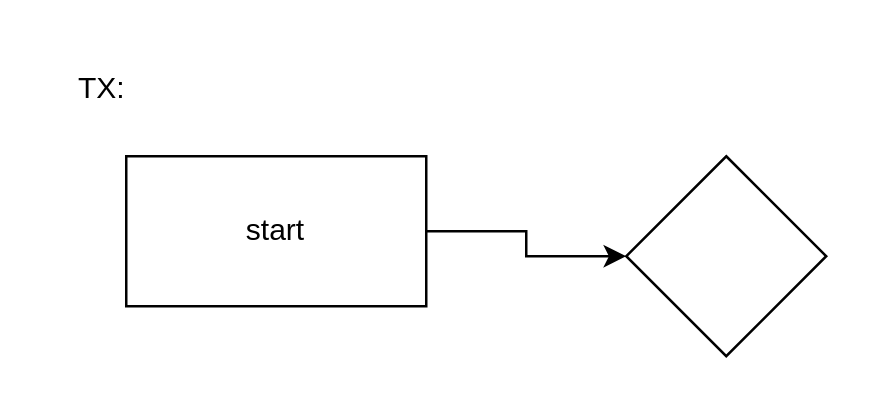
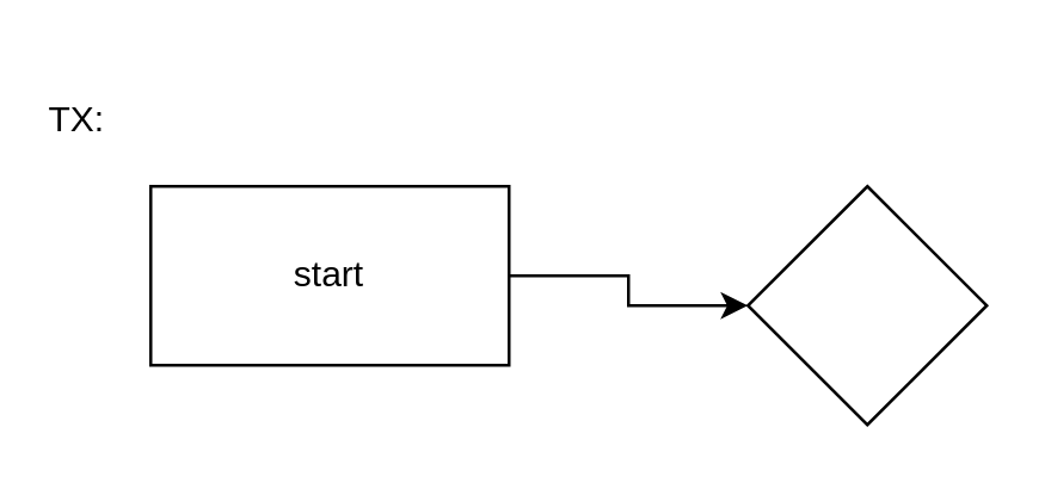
  <mxCell id="0" />
  <mxCell id="1" parent="0" />
  <mxCell id="2" value="" style="edgeStyle=orthogonalEdgeStyle;rounded=0;orthogonalLoop=1;jettySize=auto;html=1;" edge="1" parent="1" source="3" target="5"><mxGeometry relative="1" as="geometry" /></mxCell>
  <mxCell id="3" value="start" style="whiteSpace=wrap;html=1;" vertex="1" parent="1"><mxGeometry x="50" y="62" width="120" height="60" as="geometry" /></mxCell>
- <mxCell id="4" value="TX:" style="text;html=1;align=center;verticalAlign=middle;resizable=0;points=[];autosize=1;strokeColor=none;fillColor=none;" vertex="1" parent="1"><mxGeometry x="20" y="20" width="40" height="30" as="geometry" /></mxCell>
+ <mxCell id="4" value="TX:" style="text;html=1;align=center;verticalAlign=middle;resizable=0;points=[];autosize=1;strokeColor=none;fillColor=none;" vertex="1" parent="1"><mxGeometry x="5" y="25" width="40" height="30" as="geometry" /></mxCell>
  <mxCell id="5" value="" style="rhombus;whiteSpace=wrap;html=1;" vertex="1" parent="1"><mxGeometry x="250" y="62" width="80" height="80" as="geometry" /></mxCell>
